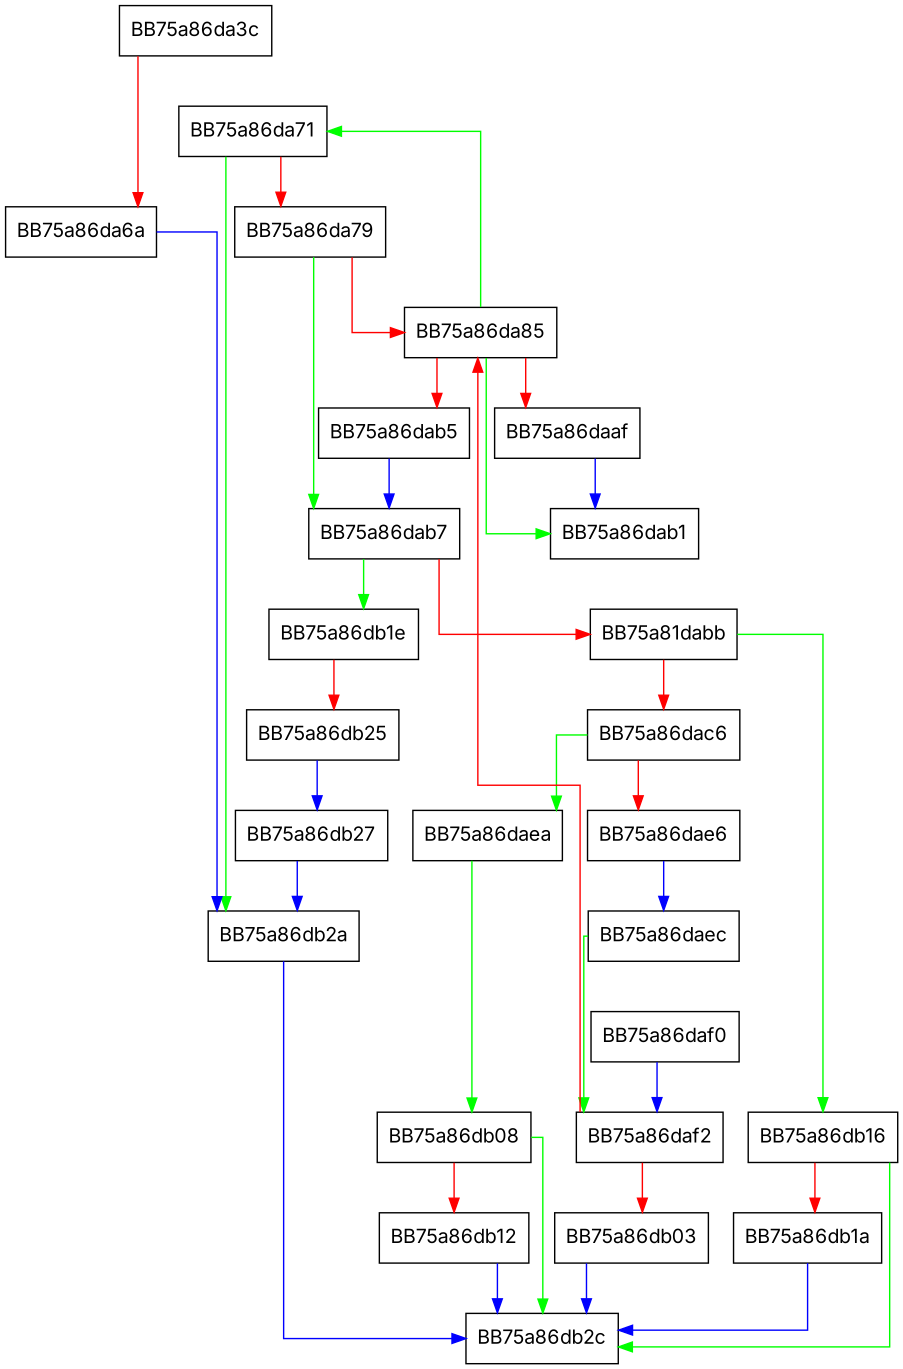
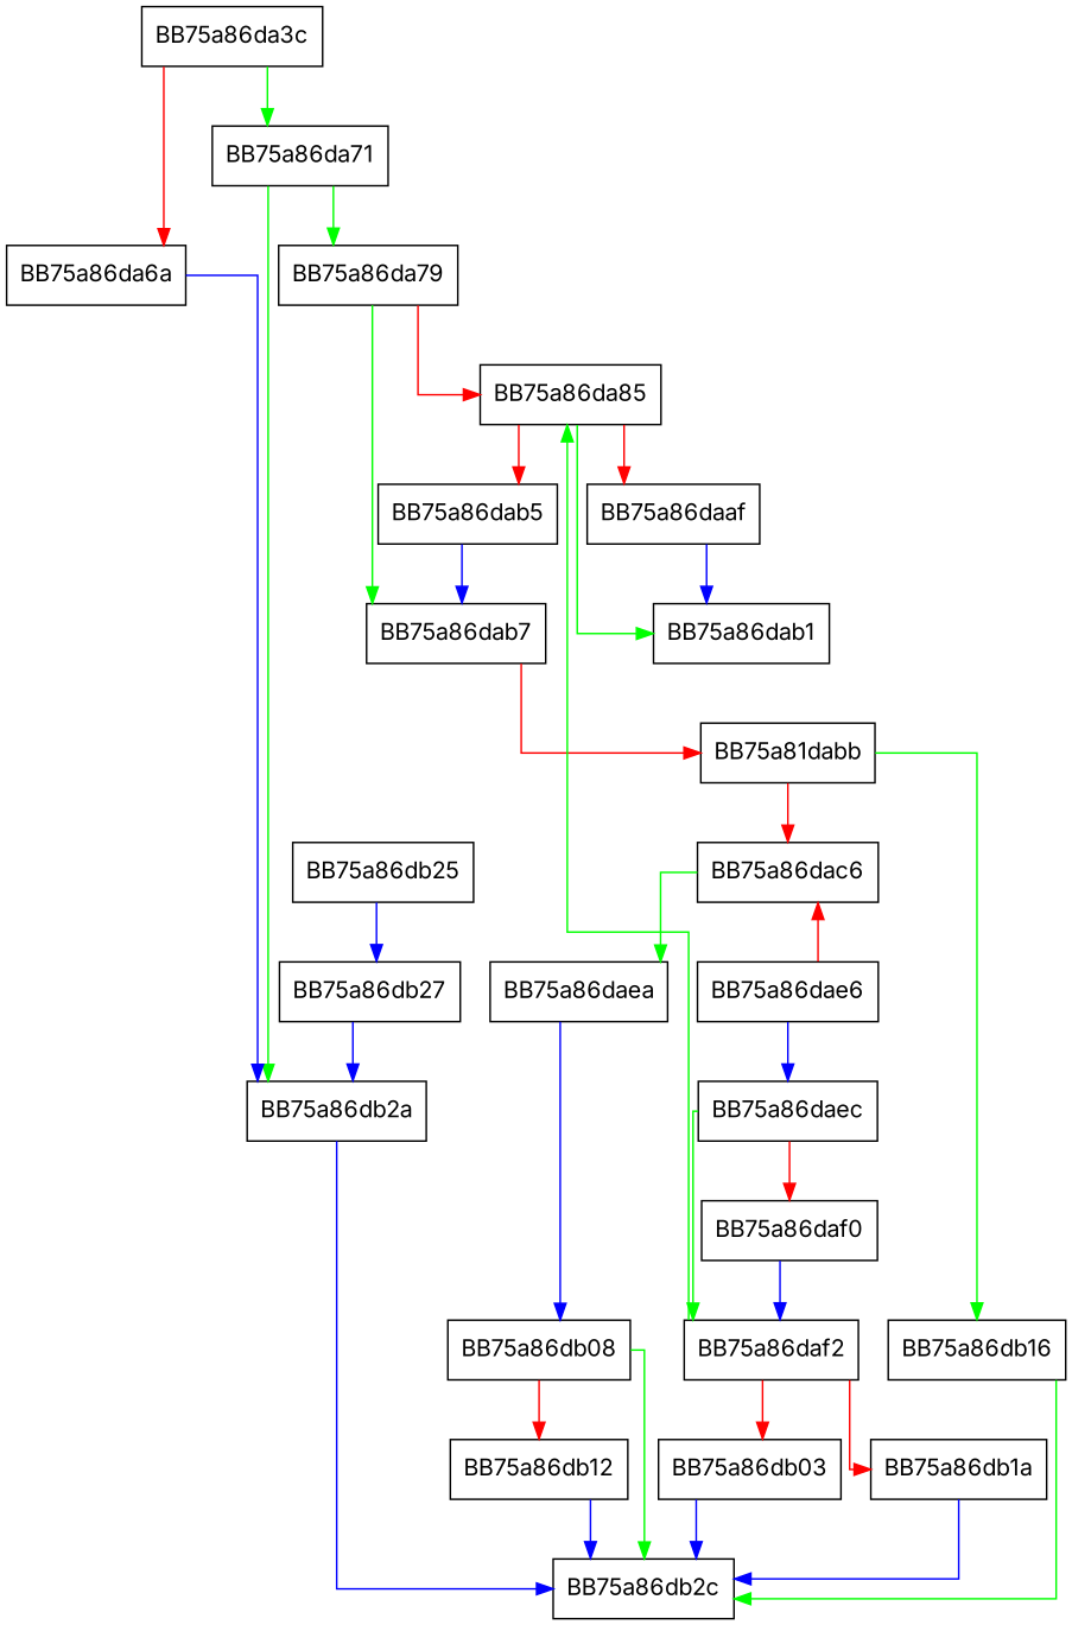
  digraph {
    fontname=Inter
    splines=ortho
    node [fontname=Inter shape=box]
    edge [color=red fontname=Inter]
    BB75a86da3c
    BB75a86da71
    BB75a86da6a
    BB75a86db2a
    BB75a86da79
    BB75a86db2c
    BB75a86da85
    BB75a86dab7
    BB75a86dab1
    BB75a86daaf
    BB75a86dab5
-   BB75a86db1e
    n13 [label=BB75a81dabb]
    BB75a86db25
    BB75a86db16
    BB75a86dac6
    BB75a86db27
    BB75a86db1a
    BB75a86daea
    BB75a86dae6
    BB75a86db08
    BB75a86daec
    BB75a86daf2
    BB75a86daf0
    BB75a86db12
    n26 [label=BB75a86db03]
-   BB75a86da85 -> BB75a86da71 [color=green]
+   BB75a86da3c -> BB75a86da71 [color=green]
    BB75a86da3c -> BB75a86da6a
    BB75a86da71 -> BB75a86db2a [color=green]
-   BB75a86da71 -> BB75a86da79
+   BB75a86da71 -> BB75a86da79 [color=green]
    BB75a86da6a -> BB75a86db2a [color=blue]
    BB75a86db2a -> BB75a86db2c [color=blue]
    BB75a86da79 -> BB75a86da85
    BB75a86da79 -> BB75a86dab7 [color=green]
    BB75a86da85 -> BB75a86dab1 [color=green]
    BB75a86da85 -> BB75a86daaf
    BB75a86da85 -> BB75a86dab5
-   BB75a86dab7 -> BB75a86db1e [color=green]
    BB75a86dab7 -> n13
    BB75a86daaf -> BB75a86dab1 [color=blue]
    BB75a86dab5 -> BB75a86dab7 [color=blue]
-   BB75a86db1e -> BB75a86db25
    n13 -> BB75a86db16 [color=green]
    n13 -> BB75a86dac6
    BB75a86db25 -> BB75a86db27 [color=blue]
    BB75a86db16 -> BB75a86db2c [color=green]
-   BB75a86db16 -> BB75a86db1a
+   BB75a86daf2 -> BB75a86db1a
    BB75a86dac6 -> BB75a86daea [color=green]
-   BB75a86dac6 -> BB75a86dae6
+   BB75a86dae6 -> BB75a86dac6
    BB75a86db27 -> BB75a86db2a [color=blue]
    BB75a86db1a -> BB75a86db2c [color=blue]
-   BB75a86daea -> BB75a86db08 [color=green]
+   BB75a86daea -> BB75a86db08 [color=blue]
    BB75a86dae6 -> BB75a86daec [color=blue]
    BB75a86db08 -> BB75a86db2c [color=green]
    BB75a86db08 -> BB75a86db12
    BB75a86daec -> BB75a86daf2 [color=green]
-   BB75a86daf2 -> BB75a86da85
+   BB75a86daec -> BB75a86daf0
+   BB75a86daf2 -> BB75a86da85 [color=green]
    BB75a86daf2 -> n26
    BB75a86daf0 -> BB75a86daf2 [color=blue]
    BB75a86db12 -> BB75a86db2c [color=blue]
    n26 -> BB75a86db2c [color=blue]
  }
